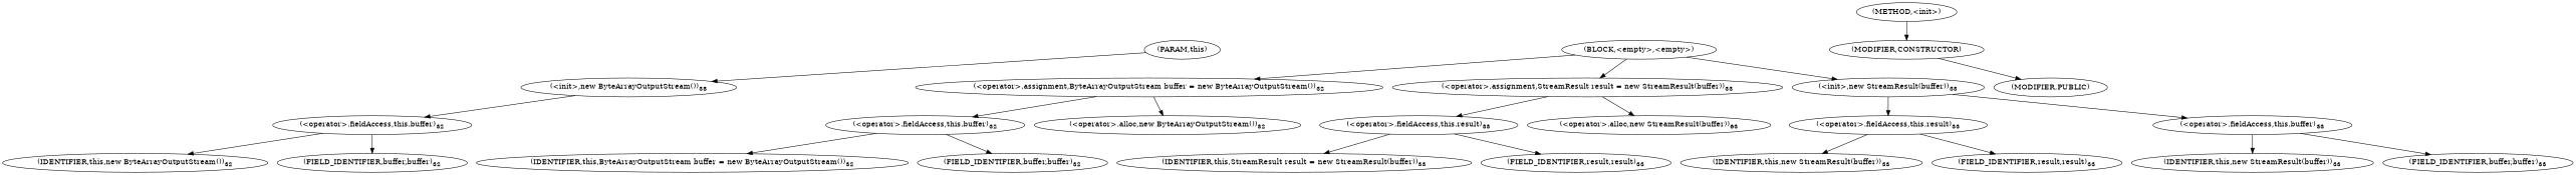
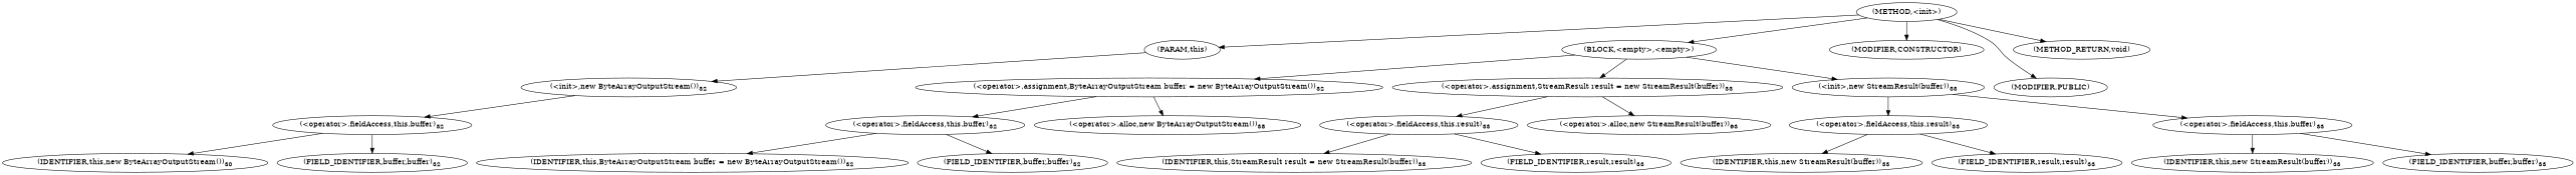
  digraph {
    n1 [label=<(METHOD,&lt;init&gt;)>]
    n2 [label=<(PARAM,this)>]
    n3 [label=<(BLOCK,&lt;empty&gt;,&lt;empty&gt;)>]
    n4 [label=<(MODIFIER,CONSTRUCTOR)>]
    n5 [label=<(MODIFIER,PUBLIC)>]
-   n7 [label=<(&lt;init&gt;,new ByteArrayOutputStream())<SUB>38</SUB>>]
+   n6 [label=<(METHOD_RETURN,void)>]
+   n7 [label=<(&lt;init&gt;,new ByteArrayOutputStream())<SUB>32</SUB>>]
    n8 [label=<(&lt;operator&gt;.assignment,ByteArrayOutputStream buffer = new ByteArrayOutputStream())<SUB>32</SUB>>]
    n9 [label=<(&lt;operator&gt;.assignment,StreamResult result = new StreamResult(buffer))<SUB>33</SUB>>]
    n10 [label=<(&lt;init&gt;,new StreamResult(buffer))<SUB>33</SUB>>]
    n11 [label=<(&lt;operator&gt;.fieldAccess,this.buffer)<SUB>32</SUB>>]
-   n12 [label=<(&lt;operator&gt;.alloc,new ByteArrayOutputStream())<SUB>32</SUB>>]
+   n12 [label=<(&lt;operator&gt;.alloc,new ByteArrayOutputStream())<SUB>38</SUB>>]
    n13 [label=<(&lt;operator&gt;.fieldAccess,this.buffer)<SUB>32</SUB>>]
    n14 [label=<(&lt;operator&gt;.fieldAccess,this.result)<SUB>33</SUB>>]
    n15 [label=<(&lt;operator&gt;.alloc,new StreamResult(buffer))<SUB>63</SUB>>]
    n16 [label=<(&lt;operator&gt;.fieldAccess,this.result)<SUB>33</SUB>>]
    n17 [label=<(&lt;operator&gt;.fieldAccess,this.buffer)<SUB>33</SUB>>]
    n18 [label=<(IDENTIFIER,this,ByteArrayOutputStream buffer = new ByteArrayOutputStream())<SUB>32</SUB>>]
    n19 [label=<(FIELD_IDENTIFIER,buffer,buffer)<SUB>32</SUB>>]
-   n20 [label=<(IDENTIFIER,this,new ByteArrayOutputStream())<SUB>32</SUB>>]
+   n20 [label=<(IDENTIFIER,this,new ByteArrayOutputStream())<SUB>30</SUB>>]
    n21 [label=<(FIELD_IDENTIFIER,buffer,buffer)<SUB>32</SUB>>]
    n22 [label=<(IDENTIFIER,this,StreamResult result = new StreamResult(buffer))<SUB>33</SUB>>]
    n23 [label=<(FIELD_IDENTIFIER,result,result)<SUB>33</SUB>>]
    n24 [label=<(IDENTIFIER,this,new StreamResult(buffer))<SUB>33</SUB>>]
    n25 [label=<(FIELD_IDENTIFIER,result,result)<SUB>33</SUB>>]
    n26 [label=<(IDENTIFIER,this,new StreamResult(buffer))<SUB>33</SUB>>]
    n27 [label=<(FIELD_IDENTIFIER,buffer,buffer)<SUB>33</SUB>>]
+   n1 -> n2
+   n1 -> n3
    n1 -> n4
-   n4 -> n5
+   n1 -> n5
+   n1 -> n6
    n2 -> n7
    n3 -> n8
    n3 -> n9
    n3 -> n10
    n7 -> n13
    n8 -> n11
    n8 -> n12
    n9 -> n14
    n9 -> n15
    n10 -> n16
    n10 -> n17
    n11 -> n18
    n11 -> n19
    n13 -> n20
    n13 -> n21
    n14 -> n22
    n14 -> n23
    n16 -> n24
    n16 -> n25
    n17 -> n26
    n17 -> n27
  }
